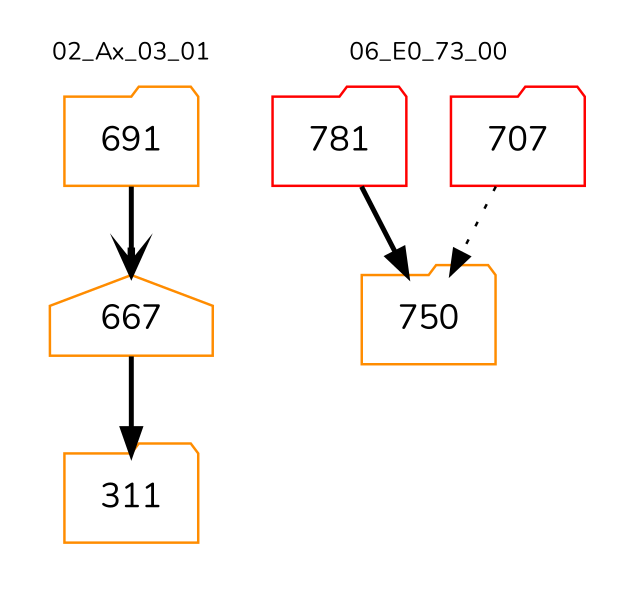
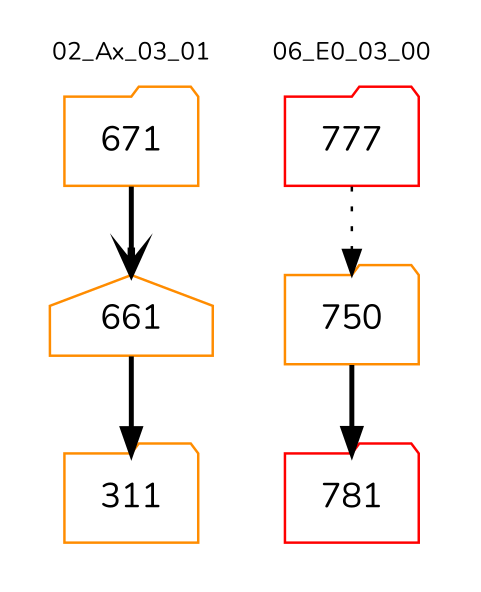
  digraph {
    fontname=Nunito
    node [color=darkorange fontname=Nunito shape=folder]
    edge [arrowhead=normal color=black fontname=Nunito style=bold]
-   n1 [label=691]
-   n2 [label=667 shape=house]
+   n1 [label=671]
+   n2 [label=661 shape=house]
    n3 [label=311]
-   n4 [color=red label=707]
+   n4 [color=red label=777]
    n5 [label=750]
    n6 [color=red label=781]
    subgraph cluster_1 {
      color=white
      fontsize=10
      label="02_Ax_03_01"
      n1
      n2
      n3
    }
    subgraph cluster_2 {
      color=white
      fontsize=10
-     label="06_E0_73_00"
+     label="06_E0_03_00"
      n4
      n5
      n6
    }
    n1 -> n2 [arrowhead=vee]
    n2 -> n3
    n4 -> n5 [style=dotted]
-   n6 -> n5
+   n5 -> n6
  }
